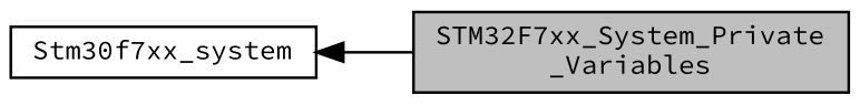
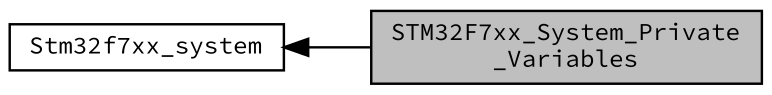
  digraph {
    rankdir=LR
    fontname="Source Code Pro"
    node [color=black fontname="Source Code Pro" fontsize=10 shape=record style=filled]
    n1 [fillcolor=grey75 fontcolor=black height=0.2 label="STM32F7xx_System_Private\l_Variables" width=0.4]
-   n2 [fillcolor=white height=0.2 label=Stm30f7xx_system width=0.4]
+   n2 [fillcolor=white height=0.2 label=Stm32f7xx_system width=0.4]
    n2 -> n1 [dir=back fontname="Source Code Pro" fontsize=10 labelfontname=Helvetica labelfontsize=10 shape=plaintext style=solid]
  }
